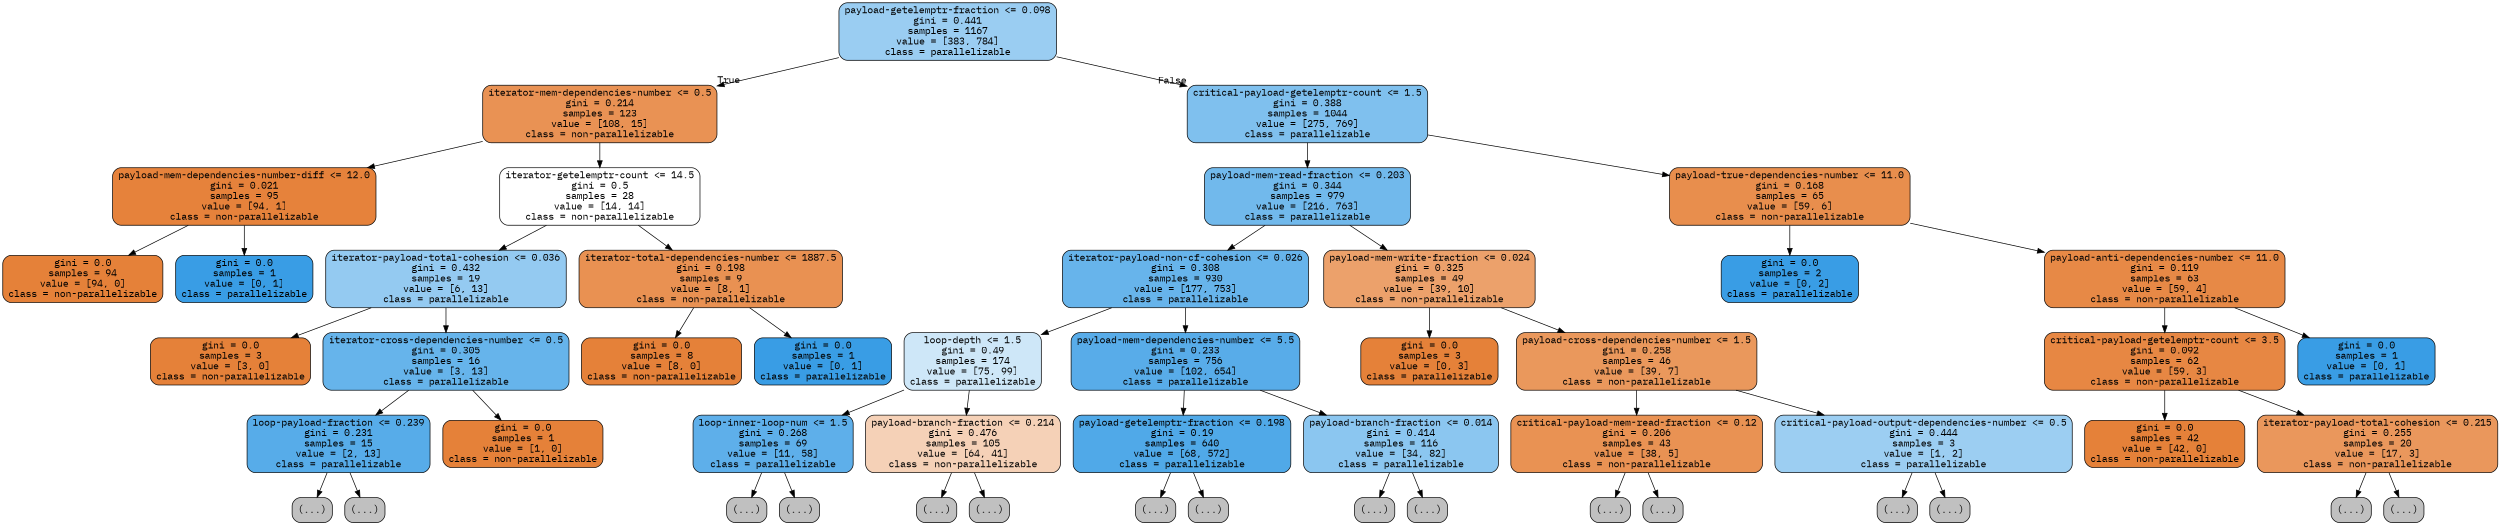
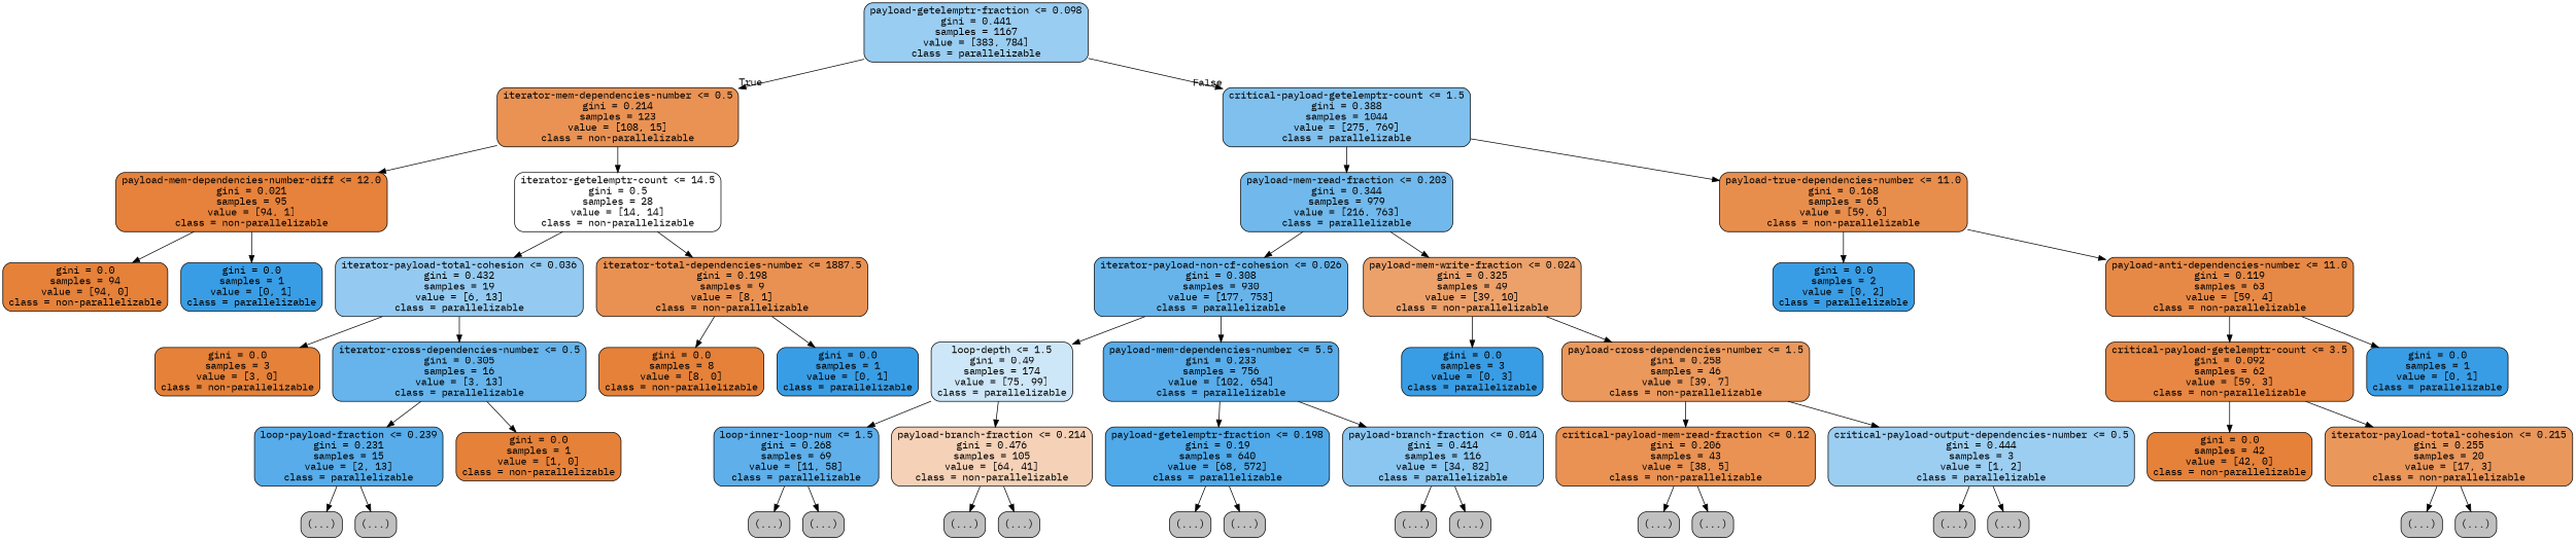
  digraph {
    fontname="IBM Plex Mono"
    node [color=black fillcolor="#C0C0C0" fontname="IBM Plex Mono" shape=box style="filled, rounded"]
    edge [fontname="IBM Plex Mono"]
    n1 [fillcolor="#399de582" label="payload-getelemptr-fraction <= 0.098\ngini = 0.441\nsamples = 1167\nvalue = [383, 784]\nclass = parallelizable"]
    n2 [fillcolor="#e58139dc" label="iterator-mem-dependencies-number <= 0.5\ngini = 0.214\nsamples = 123\nvalue = [108, 15]\nclass = non-parallelizable"]
    n3 [fillcolor="#399de5a4" label="critical-payload-getelemptr-count <= 1.5\ngini = 0.388\nsamples = 1044\nvalue = [275, 769]\nclass = parallelizable"]
    n4 [fillcolor="#e58139fc" label="payload-mem-dependencies-number-diff <= 12.0\ngini = 0.021\nsamples = 95\nvalue = [94, 1]\nclass = non-parallelizable"]
    n5 [fillcolor="#e5813900" label="iterator-getelemptr-count <= 14.5\ngini = 0.5\nsamples = 28\nvalue = [14, 14]\nclass = non-parallelizable"]
    n6 [fillcolor="#e58139ff" label="gini = 0.0\nsamples = 94\nvalue = [94, 0]\nclass = non-parallelizable"]
    n7 [fillcolor="#399de5ff" label="gini = 0.0\nsamples = 1\nvalue = [0, 1]\nclass = parallelizable"]
    n8 [fillcolor="#399de589" label="iterator-payload-total-cohesion <= 0.036\ngini = 0.432\nsamples = 19\nvalue = [6, 13]\nclass = parallelizable"]
    n9 [fillcolor="#e58139df" label="iterator-total-dependencies-number <= 1887.5\ngini = 0.198\nsamples = 9\nvalue = [8, 1]\nclass = non-parallelizable"]
    n10 [fillcolor="#e58139ff" label="gini = 0.0\nsamples = 3\nvalue = [3, 0]\nclass = non-parallelizable"]
    n11 [fillcolor="#399de5c4" label="iterator-cross-dependencies-number <= 0.5\ngini = 0.305\nsamples = 16\nvalue = [3, 13]\nclass = parallelizable"]
    n12 [fillcolor="#399de5d8" label="loop-payload-fraction <= 0.239\ngini = 0.231\nsamples = 15\nvalue = [2, 13]\nclass = parallelizable"]
    n13 [fillcolor="#e58139ff" label="gini = 0.0\nsamples = 1\nvalue = [1, 0]\nclass = non-parallelizable"]
    n14 [label="(...)"]
    n15 [label="(...)"]
    n16 [fillcolor="#e58139ff" label="gini = 0.0\nsamples = 8\nvalue = [8, 0]\nclass = non-parallelizable"]
    n17 [fillcolor="#399de5ff" label="gini = 0.0\nsamples = 1\nvalue = [0, 1]\nclass = parallelizable"]
    n18 [fillcolor="#399de5b7" label="payload-mem-read-fraction <= 0.203\ngini = 0.344\nsamples = 979\nvalue = [216, 763]\nclass = parallelizable"]
    n19 [fillcolor="#e58139e5" label="payload-true-dependencies-number <= 11.0\ngini = 0.168\nsamples = 65\nvalue = [59, 6]\nclass = non-parallelizable"]
    n20 [fillcolor="#399de5c3" label="iterator-payload-non-cf-cohesion <= 0.026\ngini = 0.308\nsamples = 930\nvalue = [177, 753]\nclass = parallelizable"]
    n21 [fillcolor="#e58139be" label="payload-mem-write-fraction <= 0.024\ngini = 0.325\nsamples = 49\nvalue = [39, 10]\nclass = non-parallelizable"]
    n22 [fillcolor="#399de53e" label="loop-depth <= 1.5\ngini = 0.49\nsamples = 174\nvalue = [75, 99]\nclass = parallelizable"]
    n23 [fillcolor="#399de5d7" label="payload-mem-dependencies-number <= 5.5\ngini = 0.233\nsamples = 756\nvalue = [102, 654]\nclass = parallelizable"]
    n24 [fillcolor="#399de5cf" label="loop-inner-loop-num <= 1.5\ngini = 0.268\nsamples = 69\nvalue = [11, 58]\nclass = parallelizable"]
    n25 [fillcolor="#e581395c" label="payload-branch-fraction <= 0.214\ngini = 0.476\nsamples = 105\nvalue = [64, 41]\nclass = non-parallelizable"]
    n26 [label="(...)"]
    n27 [label="(...)"]
    n28 [label="(...)"]
    n29 [label="(...)"]
    n30 [fillcolor="#399de5e1" label="payload-getelemptr-fraction <= 0.198\ngini = 0.19\nsamples = 640\nvalue = [68, 572]\nclass = parallelizable"]
    n31 [fillcolor="#399de595" label="payload-branch-fraction <= 0.014\ngini = 0.414\nsamples = 116\nvalue = [34, 82]\nclass = parallelizable"]
    n32 [label="(...)"]
    n33 [label="(...)"]
    n34 [label="(...)"]
    n35 [label="(...)"]
-   n36 [fillcolor="#e58139ff" label="gini = 0.0\nsamples = 3\nvalue = [0, 3]\nclass = parallelizable"]
+   n36 [fillcolor="#399de5ff" label="gini = 0.0\nsamples = 3\nvalue = [0, 3]\nclass = parallelizable"]
    n37 [fillcolor="#e58139d1" label="payload-cross-dependencies-number <= 1.5\ngini = 0.258\nsamples = 46\nvalue = [39, 7]\nclass = non-parallelizable"]
    n38 [fillcolor="#e58139dd" label="critical-payload-mem-read-fraction <= 0.12\ngini = 0.206\nsamples = 43\nvalue = [38, 5]\nclass = non-parallelizable"]
    n39 [fillcolor="#399de57f" label="critical-payload-output-dependencies-number <= 0.5\ngini = 0.444\nsamples = 3\nvalue = [1, 2]\nclass = parallelizable"]
    n40 [label="(...)"]
    n41 [label="(...)"]
    n42 [label="(...)"]
    n43 [label="(...)"]
    n44 [fillcolor="#399de5ff" label="gini = 0.0\nsamples = 2\nvalue = [0, 2]\nclass = parallelizable"]
    n45 [fillcolor="#e58139ee" label="payload-anti-dependencies-number <= 11.0\ngini = 0.119\nsamples = 63\nvalue = [59, 4]\nclass = non-parallelizable"]
    n46 [fillcolor="#e58139f2" label="critical-payload-getelemptr-count <= 3.5\ngini = 0.092\nsamples = 62\nvalue = [59, 3]\nclass = non-parallelizable"]
    n47 [fillcolor="#399de5ff" label="gini = 0.0\nsamples = 1\nvalue = [0, 1]\nclass = parallelizable"]
    n48 [fillcolor="#e58139ff" label="gini = 0.0\nsamples = 42\nvalue = [42, 0]\nclass = non-parallelizable"]
    n49 [fillcolor="#e58139d2" label="iterator-payload-total-cohesion <= 0.215\ngini = 0.255\nsamples = 20\nvalue = [17, 3]\nclass = non-parallelizable"]
    n50 [label="(...)"]
    n51 [label="(...)"]
    n1 -> n2 [headlabel=True labelangle=45 labeldistance=2.5]
    n1 -> n3 [headlabel=False labelangle=-45 labeldistance=2.5]
    n2 -> n4
    n2 -> n5
    n3 -> n18
    n3 -> n19
    n4 -> n6
    n4 -> n7
    n5 -> n8
    n5 -> n9
    n8 -> n10
    n8 -> n11
    n9 -> n16
    n9 -> n17
    n11 -> n12
    n11 -> n13
    n12 -> n14
    n12 -> n15
    n18 -> n20
    n18 -> n21
    n19 -> n44
    n19 -> n45
    n20 -> n22
    n20 -> n23
    n21 -> n36
    n21 -> n37
    n22 -> n24
    n22 -> n25
    n23 -> n30
    n23 -> n31
    n24 -> n26
    n24 -> n27
    n25 -> n28
    n25 -> n29
    n30 -> n32
    n30 -> n33
    n31 -> n34
    n31 -> n35
    n37 -> n38
    n37 -> n39
    n38 -> n40
    n38 -> n41
    n39 -> n42
    n39 -> n43
    n45 -> n46
    n45 -> n47
    n46 -> n48
    n46 -> n49
    n49 -> n50
    n49 -> n51
  }
